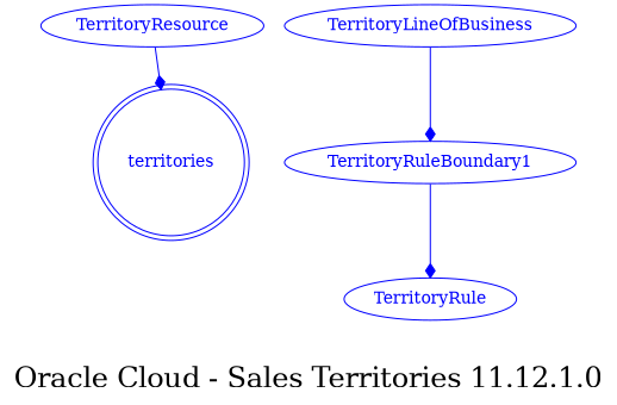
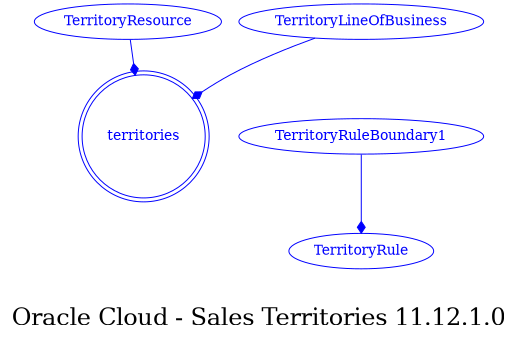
  digraph {
    fontsize=24
    label="Oracle Cloud - Sales Territories 11.12.1.0"
    splines=true
    node [color=blue fontcolor=blue shape=ellipse]
    edge [arrowhead=diamond arrowtail=none color=blue fontcolor=blue]
    territories [shape=doublecircle]
    TerritoryRuleBoundary1
    TerritoryRule
    TerritoryLineOfBusiness
    TerritoryResource
    TerritoryRuleBoundary1 -> TerritoryRule
-   TerritoryLineOfBusiness -> TerritoryRuleBoundary1
+   TerritoryLineOfBusiness -> territories
    TerritoryResource -> territories
  }
